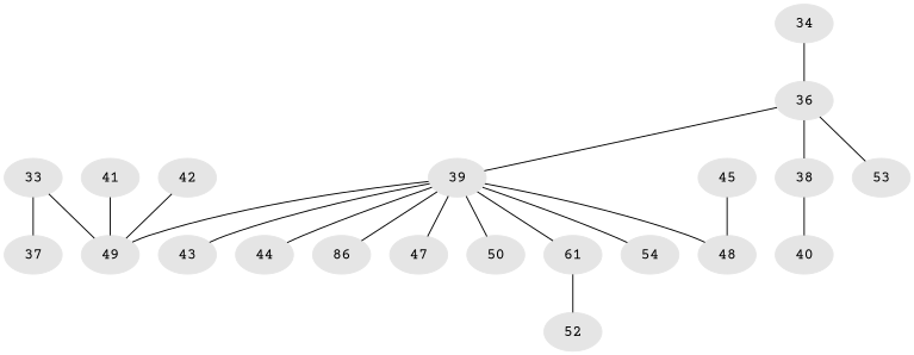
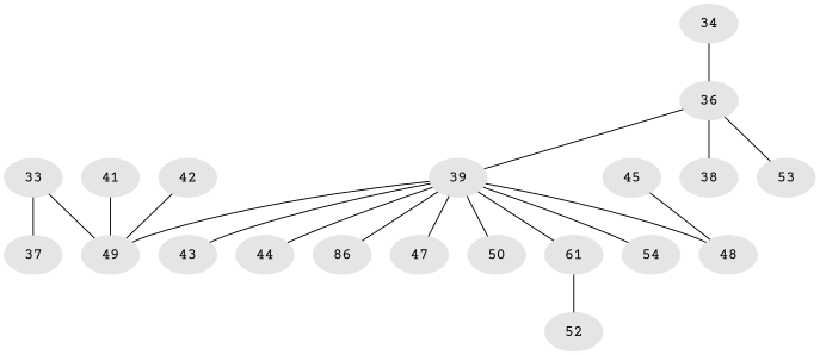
  graph {
    fontname="Courier Prime"
    node [color=gray90 fontname="Courier Prime" style=filled]
    edge [fontname="Courier Prime"]
    33
    37
    49 [super="+32"]
    36 [super="+17+9+22"]
    38
    39 [super="+26+13+21+23+24+27+28+30+35"]
    53
    34
-   40
    43 [super="+19+20+29"]
    44
    n12 [label=86]
    47
    48 [super="+7+31"]
    50
    n16 [label=61]
    54
    52
    41
    42
    45
    33 -- 37
    33 -- 49
    36 -- 38
    36 -- 39
    36 -- 53
-   38 -- 40
    39 -- 49
    39 -- 43
    39 -- 44
    39 -- n12
    39 -- 47
    39 -- 48
    39 -- 50
    39 -- n16
    39 -- 54
    34 -- 36
    n16 -- 52
    41 -- 49
    42 -- 49
    45 -- 48
  }
